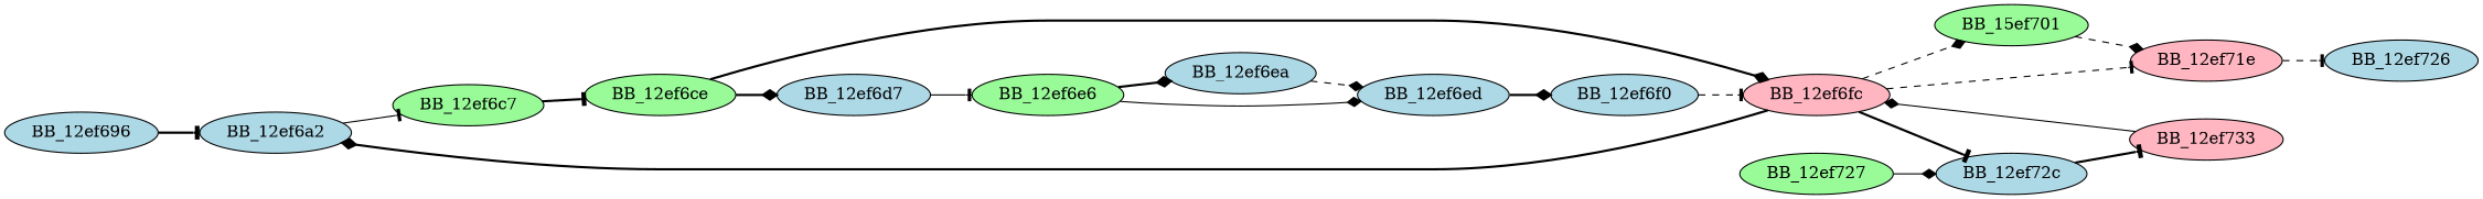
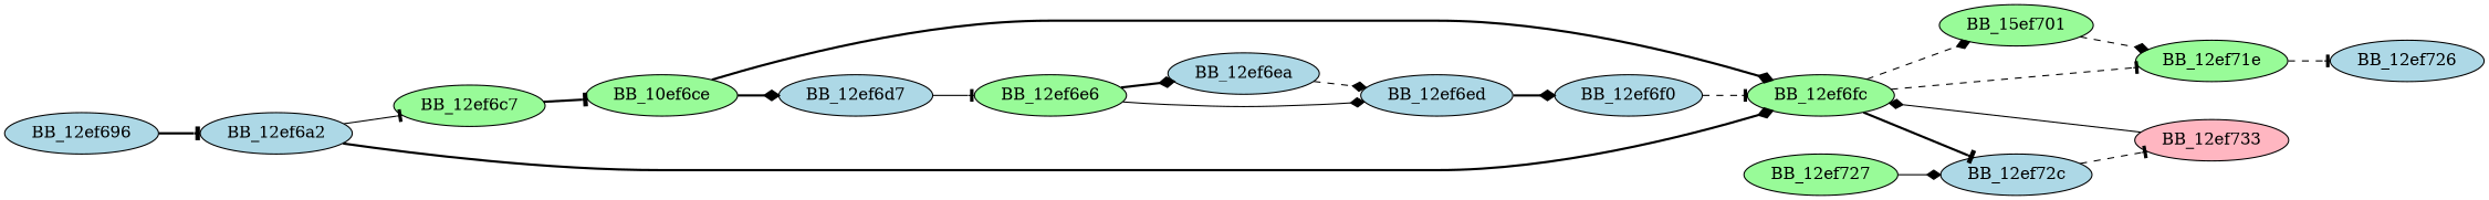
  digraph {
    rankdir=LR
    node [fillcolor=lightblue style=filled]
    edge [arrowhead=diamond style=bold]
    BB_12ef696
    BB_12ef6a2
    BB_12ef6c7 [fillcolor=palegreen]
-   BB_12ef6fc [fillcolor=lightpink]
-   BB_12ef6ce [fillcolor=palegreen]
+   BB_12ef6fc [fillcolor=palegreen]
+   BB_12ef6ce [fillcolor=palegreen label=BB_10ef6ce]
    n6 [fillcolor=palegreen label=BB_15ef701]
-   BB_12ef71e [fillcolor=lightpink]
+   BB_12ef71e [fillcolor=palegreen]
    BB_12ef72c
    BB_12ef6d7
    BB_12ef726
    BB_12ef733 [fillcolor=lightpink]
    BB_12ef6e6 [fillcolor=palegreen]
    BB_12ef6f0
    BB_12ef6ea
    BB_12ef6ed
    BB_12ef727 [fillcolor=palegreen]
    BB_12ef696 -> BB_12ef6a2 [arrowhead=tee]
    BB_12ef6a2 -> BB_12ef6c7 [arrowhead=tee style=solid]
-   BB_12ef6fc -> BB_12ef6a2
+   BB_12ef6a2 -> BB_12ef6fc
    BB_12ef6c7 -> BB_12ef6ce [arrowhead=tee]
    BB_12ef6fc -> n6 [style=dashed]
    BB_12ef6fc -> BB_12ef71e [arrowhead=tee style=dashed]
    BB_12ef6fc -> BB_12ef72c [arrowhead=tee]
    BB_12ef6ce -> BB_12ef6fc
    BB_12ef6ce -> BB_12ef6d7
    n6 -> BB_12ef71e [style=dashed]
    BB_12ef71e -> BB_12ef726 [arrowhead=tee style=dashed]
-   BB_12ef72c -> BB_12ef733 [arrowhead=tee]
+   BB_12ef72c -> BB_12ef733 [arrowhead=tee style=dashed]
    BB_12ef6d7 -> BB_12ef6e6 [arrowhead=tee style=solid]
    BB_12ef733 -> BB_12ef6fc [style=solid]
    BB_12ef6e6 -> BB_12ef6ea
    BB_12ef6e6 -> BB_12ef6ed [style=solid]
    BB_12ef6f0 -> BB_12ef6fc [arrowhead=tee style=dashed]
    BB_12ef6ea -> BB_12ef6ed [style=dashed]
    BB_12ef6ed -> BB_12ef6f0
    BB_12ef727 -> BB_12ef72c [style=solid]
  }
